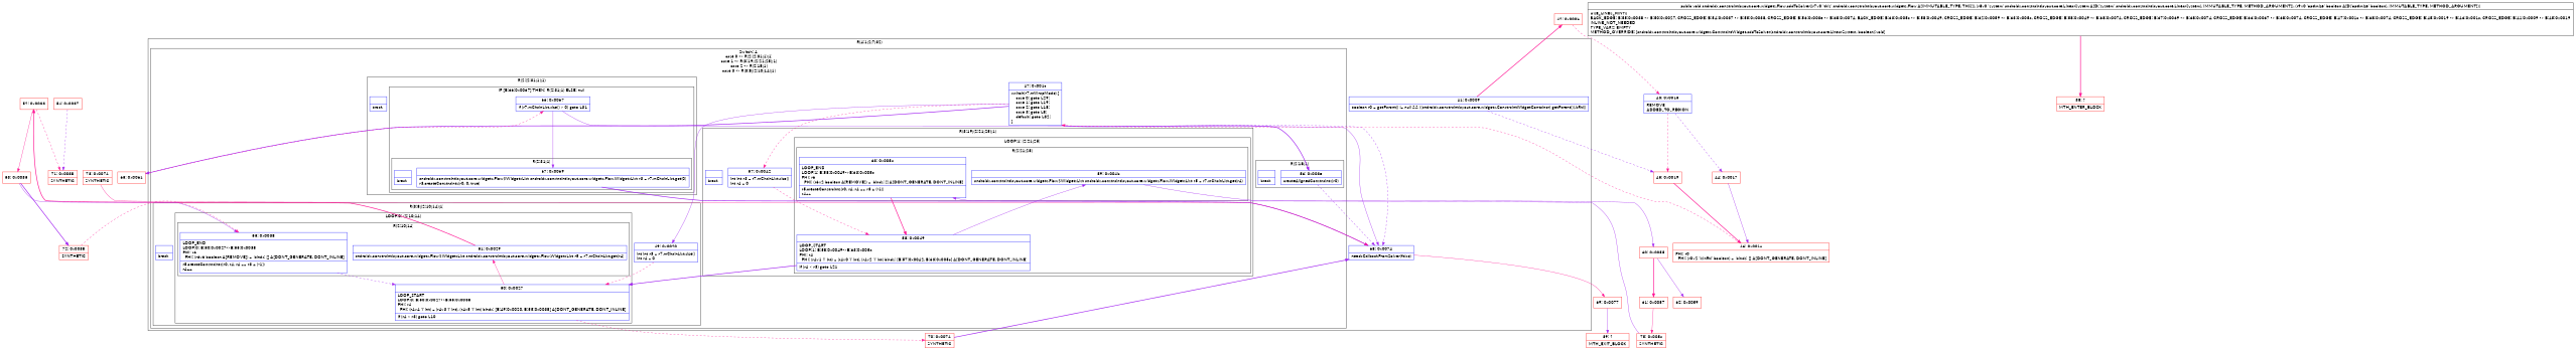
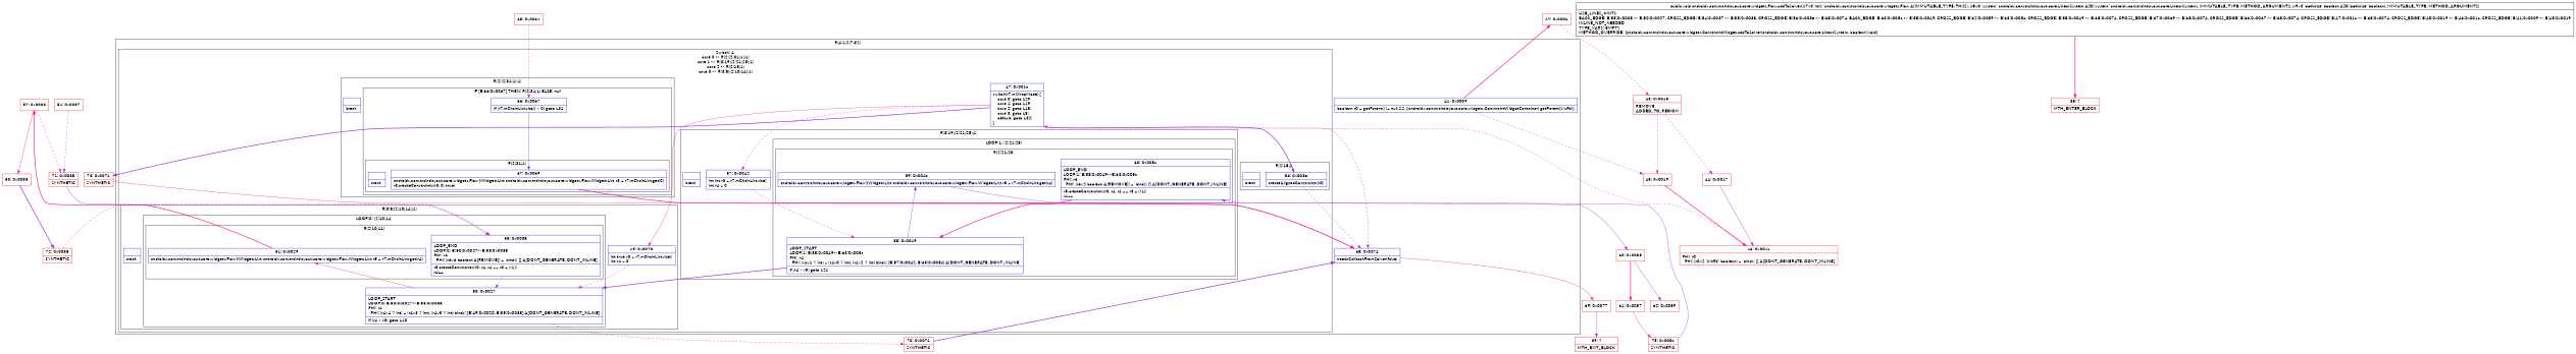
  digraph {
    fontname=Lato
    node [color=red fontname=Lato shape=record]
    edge [color=purple fontname=Lato style=dashed]
    n1 [color=blue label="{67\:\ 0x0069|androidx.constraintlayout.core.widgets.Flow$WidgetsList androidx.constraintlayout.core.widgets.Flow.WidgetsList r3 = r7.mChainList.get(0)\lr3.createConstraints(r0, 0, true)\l}"]
    n2 [color=blue label="{|break\l}"]
    n3 [color=blue label="{66\:\ 0x0067|if (r7.mChainList.size() \> 0) goto L31\l}"]
    n4 [color=blue label="{|break\l}"]
    n5 [color=blue label="{59\:\ 0x004b|androidx.constraintlayout.core.widgets.Flow$WidgetsList androidx.constraintlayout.core.widgets.Flow.WidgetsList r5 = r7.mChainList.get(r4)\l}"]
    n6 [color=blue label="{63\:\ 0x005a|LOOP_END\lLOOP:1: B:58:0x0049\-\>B:63:0x005a\lPHI: r6 \l  PHI: (r6v2 boolean A[REMOVE]) =  binds: [] A[DONT_GENERATE, DONT_INLINE]\l|r5.createConstraints(r0, r4, r4 == r3 + (\-1))\lr4++\l}"]
    n7 [color=blue label="{58\:\ 0x0049|LOOP_START\lLOOP:1: B:58:0x0049\-\>B:63:0x005a\lPHI: r4 \l  PHI: (r4v1 'i' int) = (r4v0 'i' int), (r4v2 'i' int) binds: [B:57:0x0042, B:63:0x005a] A[DONT_GENERATE, DONT_INLINE]\l|if (r4 \< r3) goto L21\l}"]
    n8 [color=blue label="{57\:\ 0x0042|int int r3 = r7.mChainList.size()\lint r4 = 0\l}"]
    n9 [color=blue label="{|break\l}"]
    n10 [color=blue label="{56\:\ 0x003e|createAlignedConstraints(r0)\l}"]
    n11 [color=blue label="{|break\l}"]
    n12 [color=blue label="{51\:\ 0x0029|androidx.constraintlayout.core.widgets.Flow$WidgetsList androidx.constraintlayout.core.widgets.Flow.WidgetsList r5 = r7.mChainList.get(r4)\l}"]
    n13 [color=blue label="{55\:\ 0x0038|LOOP_END\lLOOP:0: B:50:0x0027\-\>B:55:0x0038\lPHI: r6 \l  PHI: (r6v6 boolean A[REMOVE]) =  binds: [] A[DONT_GENERATE, DONT_INLINE]\l|r5.createConstraints(r0, r4, r4 == r3 + (\-1))\lr4++\l}"]
    n14 [color=blue label="{50\:\ 0x0027|LOOP_START\lLOOP:0: B:50:0x0027\-\>B:55:0x0038\lPHI: r4 \l  PHI: (r4v4 'i' int) = (r4v3 'i' int), (r4v5 'i' int) binds: [B:49:0x0020, B:55:0x0038] A[DONT_GENERATE, DONT_INLINE]\l|if (r4 \< r3) goto L10\l}"]
-   n15 [color=blue label="{49\:\ 0x0020|int int r3 = r7.mChainList.size()\lint r4 = 0\l}"]
+   n15 [color=blue label="{49\:\ 0x0020|int true r3 = r7.mChainList.size()\lint r4 = 0\l}"]
    n16 [color=blue label="{|break\l}"]
    n17 [color=blue label="{47\:\ 0x001c|switch(r7.mWrapMode) \{\l    case 0: goto L29;\l    case 1: goto L19;\l    case 2: goto L18;\l    case 3: goto L8;\l    default: goto L32;\l\}\l}"]
    n18 [color=blue label="{41\:\ 0x0009|boolean r0 = getParent() != null && ((androidx.constraintlayout.core.widgets.ConstraintWidgetContainer) getParent()).isRtl()\l}"]
    n19 [color=blue label="{68\:\ 0x0074|needsCallbackFromSolver(false)\l}"]
    n20 [label="{60\:\ 0x0055}"]
    n21 [label="{52\:\ 0x0033}"]
    n22 [label="{70\:\ 0x0074|SYNTHETIC\l}"]
    n23 [label="{65\:\ 0x0061}"]
    n24 [label="{42\:\ 0x000b}"]
    n25 [label="{45\:\ 0x0019}"]
    n26 [label="{69\:\ 0x0077}"]
-   n27 [color=blue label="{43\:\ 0x0015|REMOVE\lADDED_TO_REGION\l}"]
+   n27 [label="{43\:\ 0x0015|REMOVE\lADDED_TO_REGION\l}"]
    n28 [label="{46\:\ 0x001a|PHI: r0 \l  PHI: (r0v2 'isInRtl' boolean) =  binds: [] A[DONT_GENERATE, DONT_INLINE]\l}"]
    n29 [label="{73\:\ 0x0074|SYNTHETIC\l}"]
    n30 [label="{61\:\ 0x0057}"]
    n31 [label="{62\:\ 0x0059}"]
    n32 [label="{53\:\ 0x0035}"]
    n33 [label="{71\:\ 0x0038|SYNTHETIC\l}"]
    n34 [label="{39\:\ ?|MTH_EXIT_BLOCK\l}"]
    n35 [label="{38\:\ ?|MTH_ENTER_BLOCK\l}"]
    n36 [label="{44\:\ 0x0017}"]
    n37 [label="{72\:\ 0x0038|SYNTHETIC\l}"]
    n38 [label="{54\:\ 0x0037}"]
    n39 [label="{75\:\ 0x005a|SYNTHETIC\l}"]
    n40 [label="{public void androidx.constraintlayout.core.widgets.Flow.addToSolver((r7v0 'this' androidx.constraintlayout.core.widgets.Flow A[IMMUTABLE_TYPE, THIS]), (r8v0 'system' androidx.constraintlayout.core.LinearSystem A[D('system' androidx.constraintlayout.core.LinearSystem), IMMUTABLE_TYPE, METHOD_ARGUMENT]), (r9v0 'optimize' boolean A[D('optimize' boolean), IMMUTABLE_TYPE, METHOD_ARGUMENT]))  | USE_LINES_HINTS\lBACK_EDGE: B:55:0x0038 \-\> B:50:0x0027, CROSS_EDGE: B:54:0x0037 \-\> B:55:0x0038, CROSS_EDGE: B:56:0x003e \-\> B:68:0x0074, BACK_EDGE: B:63:0x005a \-\> B:58:0x0049, CROSS_EDGE: B:62:0x0059 \-\> B:63:0x005a, CROSS_EDGE: B:58:0x0049 \-\> B:68:0x0074, CROSS_EDGE: B:67:0x0069 \-\> B:68:0x0074, CROSS_EDGE: B:66:0x0067 \-\> B:68:0x0074, CROSS_EDGE: B:47:0x001c \-\> B:68:0x0074, CROSS_EDGE: B:45:0x0019 \-\> B:46:0x001a, CROSS_EDGE: B:41:0x0009 \-\> B:45:0x0019\lINLINE_NOT_NEEDED\lTYPE_VARS: EMPTY\lMETHOD_OVERRIDE: [androidx.constraintlayout.core.widgets.ConstraintWidget.addToSolver(androidx.constraintlayout.core.LinearSystem, boolean):void]\l}" color=""]
    subgraph cluster_1 {
      label="R(4:1|2|7|32)"
      n18
      n19
      subgraph cluster_2 {
        label="Switch: 4\n case 0 -> R(2:(2:31|1)|1)\n case 1 -> R(3:19|(2:21|25)|1)\n case 2 -> R(2:18|1)\n case 3 -> R(3:8|(2:10|14)|1)"
        n17
        subgraph cluster_3 {
          label="R(2:(2:31|1)|1)"
          n4
          subgraph cluster_4 {
            label="IF [B:66:0x0067] THEN: R(2:31|1) ELSE: null"
            n3
            subgraph cluster_5 {
              label="R(2:31|1)"
              n1
              n2
            }
          }
        }
        subgraph cluster_6 {
          label="R(3:19|(2:21|25)|1)"
          n8
          n9
          subgraph cluster_7 {
            label="LOOP:1: (2:21|25)"
            n7
            subgraph cluster_8 {
              label="R(2:21|25)"
              n5
              n6
            }
          }
        }
        subgraph cluster_9 {
          label="R(2:18|1)"
          n10
          n11
        }
        subgraph cluster_10 {
          label="R(3:8|(2:10|14)|1)"
          n15
          n16
          subgraph cluster_11 {
            label="LOOP:0: (2:10|14)"
            n14
            subgraph cluster_12 {
              label="R(2:10|14)"
              n12
              n13
            }
          }
        }
      }
    }
-   n1 -> n19 [style=bold]
+   n1 -> n19 [color=deeppink style=bold]
    n3 -> n1 [style=solid]
-   n3 -> n19 [style=solid]
    n5 -> n20 [style=solid]
    n6 -> n7 [color=deeppink style=bold]
    n7 -> n5 [style=solid]
    n7 -> n14 [style=bold]
    n8 -> n7 [color=deeppink]
    n10 -> n19
    n12 -> n21 [color=deeppink style=bold]
    n13 -> n14
    n14 -> n12 [color=deeppink style=solid]
    n14 -> n22 [color=deeppink]
    n15 -> n14 [color=deeppink]
    n17 -> n8 [color=deeppink]
    n17 -> n10 [style=bold]
-   n17 -> n15 [style=solid]
+   n17 -> n15 [color=deeppink style=solid]
    n17 -> n19
-   n17 -> n23 [style=bold]
+   n17 -> n29 [style=bold]
    n18 -> n24 [color=deeppink style=bold]
    n18 -> n25
    n19 -> n26 [color=deeppink style=solid]
    n20 -> n30 [color=deeppink style=bold]
    n20 -> n31 [style=solid]
    n21 -> n32 [color=deeppink style=solid]
    n21 -> n33 [color=deeppink]
    n22 -> n19 [style=bold]
    n23 -> n3 [color=deeppink]
    n24 -> n27 [color=deeppink]
    n25 -> n28 [color=deeppink style=bold]
    n26 -> n34 [style=solid]
    n27 -> n25 [color=deeppink]
    n27 -> n36
    n28 -> n17 [color=deeppink]
    n29 -> n19 [color=deeppink style=solid]
    n30 -> n39 [color=deeppink style=solid]
    n32 -> n37 [style=bold]
-   n32 -> n13 [style=solid]
+   n33 -> n13 [style=solid]
    n36 -> n28 [style=solid]
    n37 -> n13 [color=deeppink]
    n38 -> n33
    n39 -> n6 [style=solid]
    n40 -> n35 [color=deeppink style=bold]
  }
